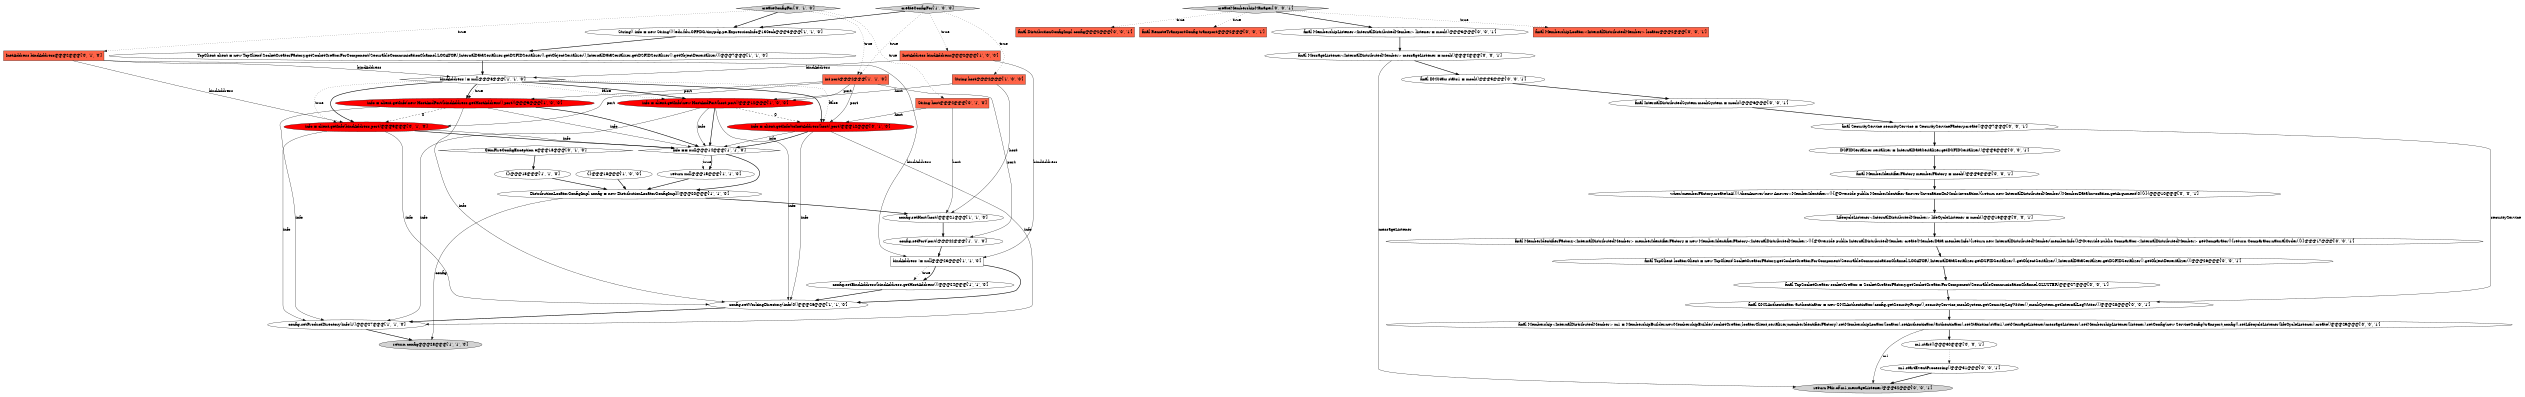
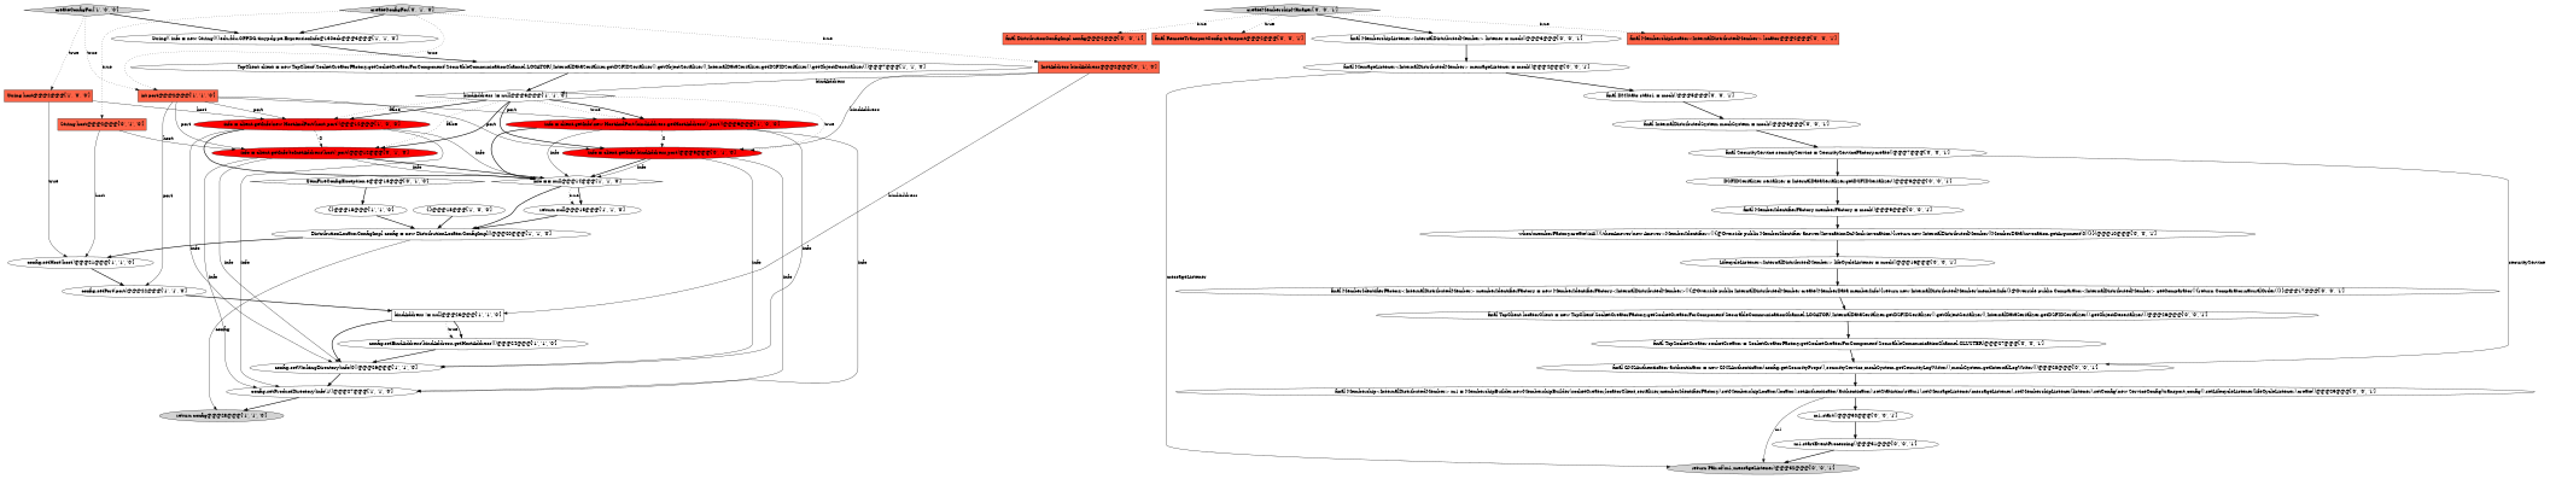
  digraph {
    node [fillcolor=white shape=ellipse style=filled]
    edge [style=bold]
    n1 [label="config.setHost(host)@@@21@@@['1', '1', '0']"]
    n2 [label="config.setPort(port)@@@22@@@['1', '1', '0']"]
    n3 [label="bindAddress != null@@@23@@@['1', '1', '0']" shape=box]
    n4 [label="bindAddress != null@@@8@@@['1', '1', '0']" shape=diamond]
    n5 [fillcolor=red label="info = client.getInfo(new HostAndPort(host,port))@@@12@@@['1', '0', '0']"]
    n6 [fillcolor=red label="info = client.getInfo(new HostAndPort(bindAddress.getHostAddress(),port))@@@9@@@['1', '0', '0']"]
    n7 [fillcolor=red label="info = client.getInfo(bindAddress,port)@@@9@@@['0', '1', '0']"]
    n8 [fillcolor=red label="info = client.getInfo(toInetAddress(host),port)@@@12@@@['0', '1', '0']"]
    n9 [label="config.setWorkingDirectory(info(0()@@@26@@@['1', '1', '0']"]
    n10 [label="config.setProductDirectory(info(1()@@@27@@@['1', '1', '0']"]
    n11 [label="info == null@@@14@@@['1', '1', '0']" shape=diamond]
    n12 [label="{}@@@18@@@['1', '0', '0']"]
    n13 [label="DistributionLocatorConfigImpl config = new DistributionLocatorConfigImpl()@@@20@@@['1', '1', '0']"]
    n14 [fillcolor=lightgray label="return config@@@28@@@['1', '1', '0']"]
    n15 [fillcolor=tomato label="final DistributionConfigImpl config@@@2@@@['0', '0', '1']" shape=box]
    n16 [label="final SecurityService securityService = SecurityServiceFactory.create()@@@7@@@['0', '0', '1']"]
    n17 [label="DSFIDSerializer serializer = InternalDataSerializer.getDSFIDSerializer()@@@8@@@['0', '0', '1']"]
    n18 [label="final GMSAuthenticator authenticator = new GMSAuthenticator(config.getSecurityProps(),securityService,mockSystem.getSecurityLogWriter(),mockSystem.getInternalLogWriter())@@@28@@@['0', '0', '1']"]
    n19 [label="final MemberIdentifierFactory memberFactory = mock()@@@9@@@['0', '0', '1']"]
    n20 [label="final Membership<InternalDistributedMember> m1 = MembershipBuilder.newMembershipBuilder(socketCreator,locatorClient,serializer,memberIdentifierFactory).setMembershipLocator(locator).setAuthenticator(authenticator).setStatistics(stats1).setMessageListener(messageListener).setMembershipListener(listener).setConfig(new ServiceConfig(transport,config)).setLifecycleListener(lifeCycleListener).create()@@@29@@@['0', '0', '1']"]
    n21 [label="config.setBindAddress(bindAddress.getHostAddress())@@@24@@@['1', '1', '0']"]
    n22 [fillcolor=tomato label="final RemoteTransportConfig transport@@@2@@@['0', '0', '1']" shape=box]
    n23 [label="m1.startEventProcessing()@@@31@@@['0', '0', '1']"]
    n24 [fillcolor=lightgray label="return Pair.of(m1,messageListener)@@@32@@@['0', '0', '1']"]
    n25 [fillcolor=tomato label="String host@@@2@@@['1', '0', '0']" shape=box]
    n26 [fillcolor=lightgray label="createConfigFor['1', '0', '0']" shape=diamond]
    n27 [fillcolor=tomato label="int port@@@2@@@['1', '1', '0']" shape=box]
-   n28 [fillcolor=tomato label="InetAddress bindAddress@@@2@@@['1', '0', '0']" shape=box]
    n29 [label="String(( info = new String((((edu.fdu.CPPDG.tinypdg.pe.ExpressionInfo@130ecb@@@3@@@['1', '1', '0']"]
    n30 [label="TcpClient client = new TcpClient(SocketCreatorFactory.getSocketCreatorForComponent(SecurableCommunicationChannel.LOCATOR),InternalDataSerializer.getDSFIDSerializer().getObjectSerializer(),InternalDataSerializer.getDSFIDSerializer().getObjectDeserializer())@@@7@@@['1', '1', '0']"]
    n31 [label="final InternalDistributedSystem mockSystem = mock()@@@6@@@['0', '0', '1']"]
    n32 [label="return null@@@15@@@['1', '1', '0']"]
    n33 [fillcolor=tomato label="InetAddress bindAddress@@@2@@@['0', '1', '0']" shape=box]
    n34 [label="final TcpClient locatorClient = new TcpClient(SocketCreatorFactory.getSocketCreatorForComponent(SecurableCommunicationChannel.LOCATOR),InternalDataSerializer.getDSFIDSerializer().getObjectSerializer(),InternalDataSerializer.getDSFIDSerializer().getObjectDeserializer())@@@26@@@['0', '0', '1']"]
    n35 [label="final TcpSocketCreator socketCreator = SocketCreatorFactory.getSocketCreatorForComponent(SecurableCommunicationChannel.CLUSTER)@@@27@@@['0', '0', '1']"]
    n36 [label="final MemberIdentifierFactory<InternalDistributedMember> memberIdentifierFactory = new MemberIdentifierFactory<InternalDistributedMember>(){@Override public InternalDistributedMember create(MemberData memberInfo){return new InternalDistributedMember(memberInfo)}@Override public Comparator<InternalDistributedMember> getComparator(){return Comparator.naturalOrder()}}@@@17@@@['0', '0', '1']"]
    n37 [label="m1.start()@@@30@@@['0', '0', '1']"]
    n38 [label="when(memberFactory.create(isA())).thenAnswer(new Answer<MemberIdentifier>(){@Override public MemberIdentifier answer(InvocationOnMock invocation){return new InternalDistributedMember((MemberData)invocation.getArgument(0))}})@@@10@@@['0', '0', '1']"]
    n39 [label="final DMStats stats1 = mock()@@@5@@@['0', '0', '1']"]
    n40 [label="LifecycleListener<InternalDistributedMember> lifeCycleListener = mock()@@@16@@@['0', '0', '1']"]
    n41 [label="{}@@@18@@@['1', '1', '0']"]
    n42 [fillcolor=tomato label="String host@@@2@@@['0', '1', '0']" shape=box]
    n43 [fillcolor=lightgray label="createConfigFor['0', '1', '0']" shape=diamond]
    n44 [label="final MessageListener<InternalDistributedMember> messageListener = mock()@@@4@@@['0', '0', '1']"]
    n45 [label="final MembershipListener<InternalDistributedMember> listener = mock()@@@3@@@['0', '0', '1']"]
    n46 [label="GemFireConfigException e@@@18@@@['0', '1', '0']" shape=diamond]
    n47 [fillcolor=tomato label="final MembershipLocator<InternalDistributedMember> locator@@@2@@@['0', '0', '1']" shape=box]
    n48 [fillcolor=lightgray label="createMembershipManager['0', '0', '1']" shape=diamond]
    n1 -> n2
    n2 -> n3
    n3 -> n9
    n3 -> n21 [label=true style=dotted]
    n3 -> n21
    n4 -> n5
    n4 -> n5 [label=false style=dotted]
    n4 -> n6 [label=true style=dotted]
    n4 -> n6
    n4 -> n7 [label=true style=dotted]
    n4 -> n7
    n4 -> n8 [label=false style=dotted]
    n4 -> n8
    n5 -> n8 [label=0 style=dashed]
    n5 -> n9 [label=info style=solid]
    n5 -> n10 [label=info style=solid]
    n5 -> n11 [label=info style=solid]
    n5 -> n11
    n6 -> n7 [label=0 style=dashed]
    n6 -> n9 [label=info style=solid]
    n6 -> n10 [label=info style=solid]
    n6 -> n11
    n6 -> n11 [label=info style=solid]
    n7 -> n9 [label=info style=solid]
    n7 -> n10 [label=info style=solid]
    n7 -> n11
    n7 -> n11 [label=info style=solid]
    n8 -> n9 [label=info style=solid]
    n8 -> n10 [label=info style=solid]
    n8 -> n11
    n8 -> n11 [label=info style=solid]
    n9 -> n10
    n10 -> n14
    n11 -> n13
    n11 -> n32 [label=true style=dotted]
    n11 -> n32
    n12 -> n13
    n13 -> n1
    n13 -> n14 [label=config style=solid]
    n16 -> n17
    n16 -> n18 [label=securityService style=solid]
    n17 -> n19
    n18 -> n20
    n19 -> n38
    n20 -> n24 [label=m1 style=solid]
    n20 -> n37
    n21 -> n9
    n23 -> n24
-   n25 -> n1 [label=host style=solid]
+   n25 -> n1 [label=true style=solid]
    n25 -> n5 [label=host style=solid]
    n26 -> n25 [label=true style=dotted]
    n26 -> n27 [label=true style=dotted]
-   n26 -> n28 [label=true style=dotted]
    n26 -> n29
    n27 -> n2 [label=port style=solid]
    n27 -> n5 [label=port style=solid]
    n27 -> n6 [label=port style=solid]
    n27 -> n7 [label=port style=solid]
    n27 -> n8 [label=port style=solid]
-   n28 -> n3 [label=bindAddress style=solid]
-   n28 -> n4 [label=bindAddress style=solid]
    n29 -> n30
    n30 -> n4
    n31 -> n16
    n32 -> n13
    n33 -> n3 [label=bindAddress style=solid]
    n33 -> n4 [label=bindAddress style=solid]
    n33 -> n7 [label=bindAddress style=solid]
    n34 -> n35
    n35 -> n18
    n36 -> n34
-   n37 -> n23 [style=dotted]
+   n37 -> n23
    n38 -> n40
    n39 -> n31
    n40 -> n36
    n41 -> n13
    n42 -> n1 [label=host style=solid]
    n42 -> n8 [label=host style=solid]
    n43 -> n27 [label=true style=dotted]
    n43 -> n29
    n43 -> n33 [label=true style=dotted]
    n43 -> n42 [label=true style=dotted]
    n44 -> n24 [label=messageListener style=solid]
    n44 -> n39
    n45 -> n44
    n46 -> n41
    n48 -> n15 [label=true style=dotted]
    n48 -> n22 [label=true style=dotted]
    n48 -> n45
    n48 -> n47 [label=true style=dotted]
  }
